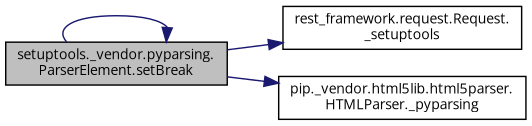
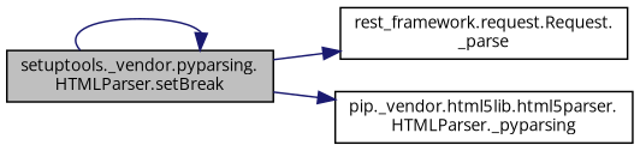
  digraph {
    fontname="Open Sans"
    rankdir=LR
    node [color=black fillcolor=white fontname="Open Sans" fontsize=10 shape=record style=filled]
    edge [color=midnightblue fontname="Open Sans" fontsize=10 labelfontname=Helvetica labelfontsize=10 style=solid]
-   n1 [fillcolor=grey75 fontcolor=black height=0.2 label="setuptools._vendor.pyparsing.\lParserElement.setBreak" width=0.4]
-   n2 [height=0.2 label="rest_framework.request.Request.\l_setuptools" width=0.4]
+   n1 [fillcolor=grey75 fontcolor=black height=0.2 label="setuptools._vendor.pyparsing.\lHTMLParser.setBreak" width=0.4]
+   n2 [height=0.2 label="rest_framework.request.Request.\l_parse" width=0.4]
    n3 [height=0.2 label="pip._vendor.html5lib.html5parser.\lHTMLParser._pyparsing" width=0.4]
    n1 -> n1
    n1 -> n2
    n1 -> n3
  }
